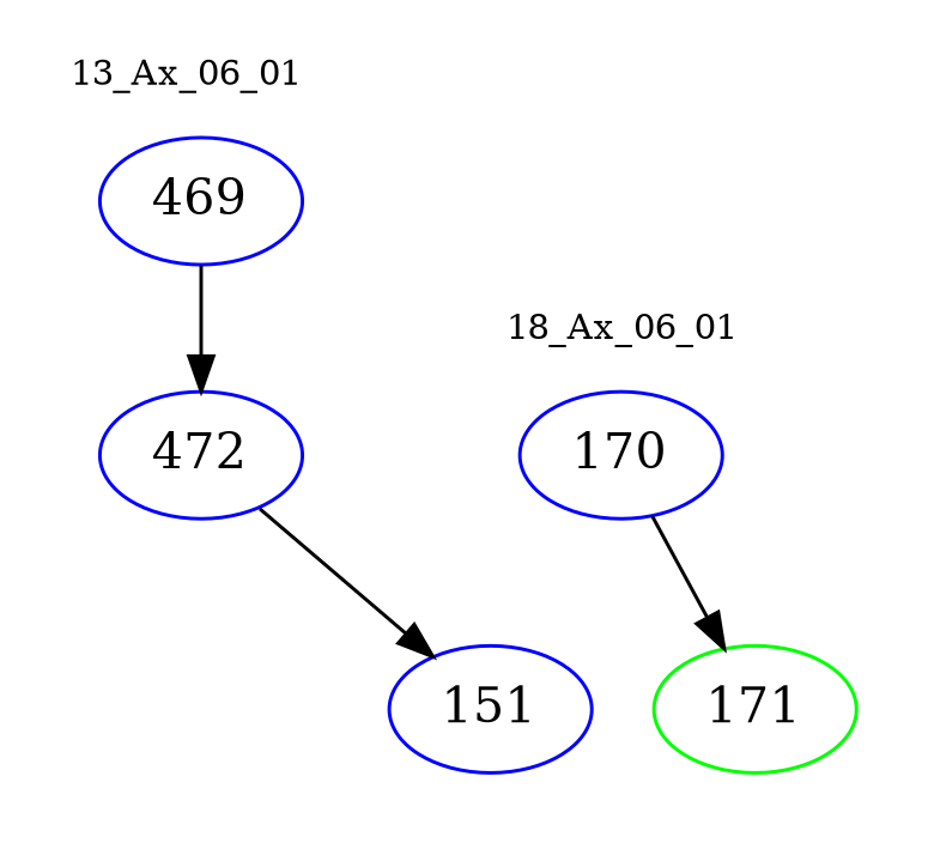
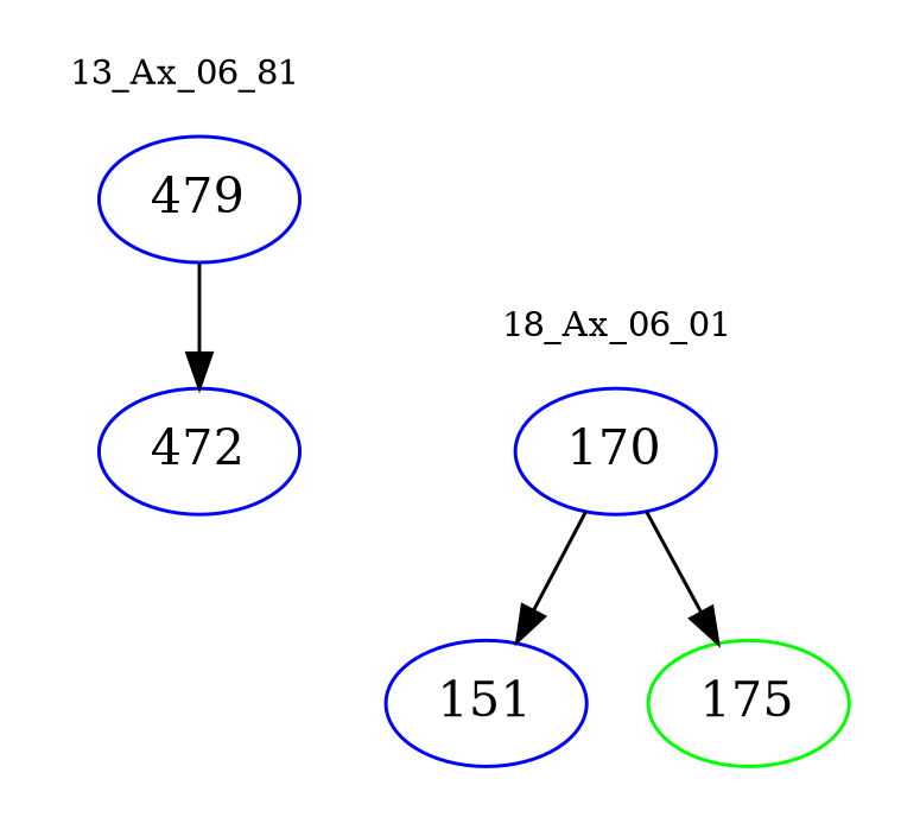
  digraph {
    node [color=blue]
    edge [color=black]
-   n1 [label=469]
+   n1 [label=479]
    n2 [label=472]
    n3 [label=170]
    n4 [label=151]
-   n5 [color=green label=171]
+   n5 [color=green label=175]
    subgraph cluster_1 {
      color=white
      fontsize=10
-     label="13_Ax_06_01"
+     label="13_Ax_06_81"
      n1
      n2
    }
    subgraph cluster_2 {
      color=white
      fontsize=10
      label="18_Ax_06_01"
      n3
      n4
      n5
    }
    n1 -> n2
-   n2 -> n4
+   n3 -> n4
    n3 -> n5
  }
